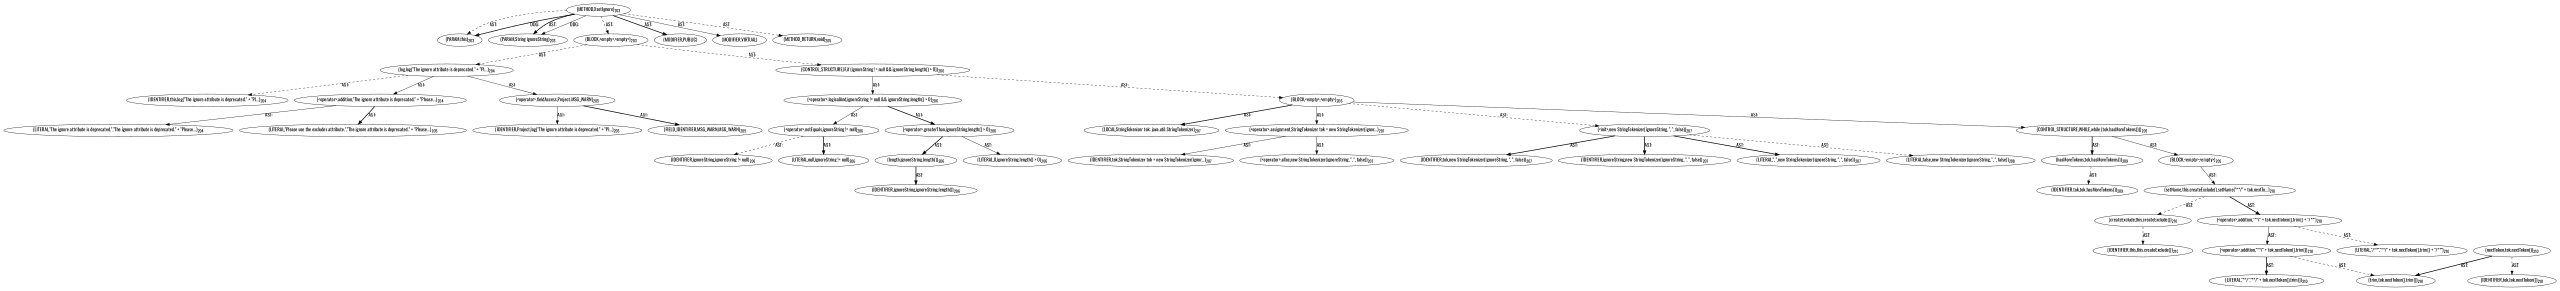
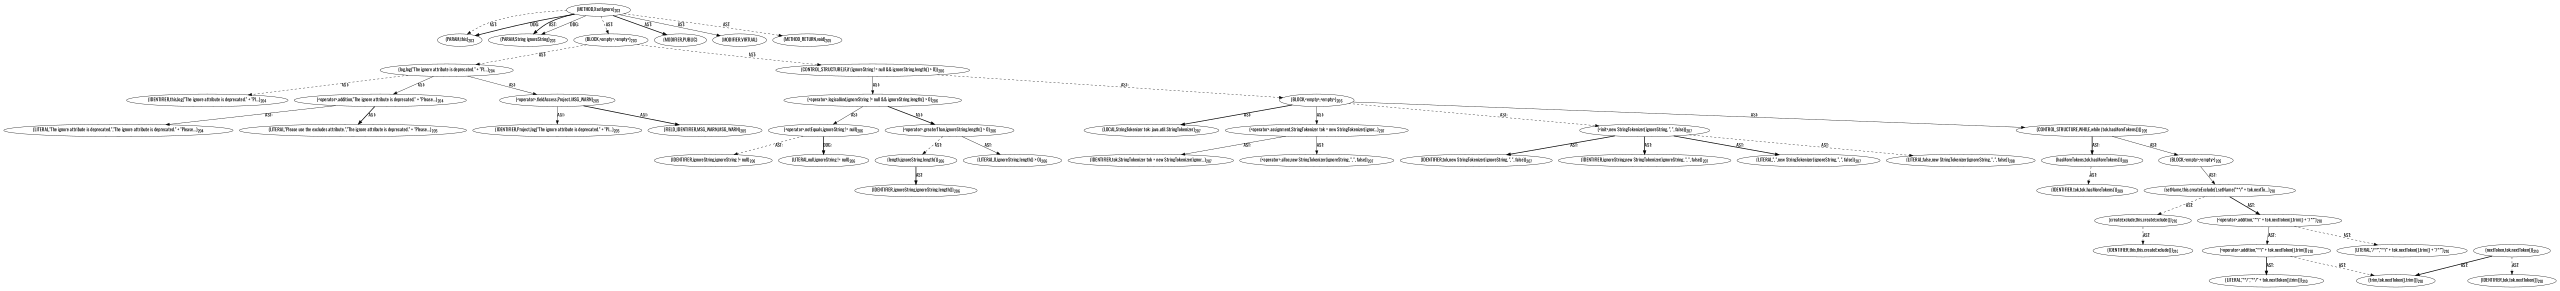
  digraph {
    fontname=Oswald
    node [fontname=Oswald]
    edge [fontname=Oswald style=bold]
    n1 [label=<(METHOD,XsetIgnore)<SUB>203</SUB>>]
    n2 [label=<(PARAM,this)<SUB>203</SUB>>]
    n3 [label=<(PARAM,String ignoreString)<SUB>203</SUB>>]
    n4 [label=<(BLOCK,&lt;empty&gt;,&lt;empty&gt;)<SUB>203</SUB>>]
    n5 [label=<(MODIFIER,PUBLIC)>]
    n6 [label=<(MODIFIER,VIRTUAL)>]
    n7 [label=<(METHOD_RETURN,void)<SUB>205</SUB>>]
    n8 [label=<(log,log(&quot;The ignore attribute is deprecated.&quot; + &quot;Pl...)<SUB>204</SUB>>]
    n9 [label=<(CONTROL_STRUCTURE,IF,if (ignoreString != null &amp;&amp; ignoreString.length() &gt; 0))<SUB>206</SUB>>]
    n10 [label=<(IDENTIFIER,this,log(&quot;The ignore attribute is deprecated.&quot; + &quot;Pl...)<SUB>204</SUB>>]
    n11 [label=<(&lt;operator&gt;.addition,&quot;The ignore attribute is deprecated.&quot; + &quot;Please...)<SUB>204</SUB>>]
    n12 [label=<(&lt;operator&gt;.fieldAccess,Project.MSG_WARN)<SUB>205</SUB>>]
    n13 [label=<(&lt;operator&gt;.logicalAnd,ignoreString != null &amp;&amp; ignoreString.length() &gt; 0)<SUB>206</SUB>>]
    n14 [label=<(BLOCK,&lt;empty&gt;,&lt;empty&gt;)<SUB>206</SUB>>]
    n15 [label=<(LITERAL,&quot;The ignore attribute is deprecated.&quot;,&quot;The ignore attribute is deprecated.&quot; + &quot;Please...)<SUB>204</SUB>>]
    n16 [label=<(LITERAL,&quot;Please use the excludes attribute.&quot;,&quot;The ignore attribute is deprecated.&quot; + &quot;Please...)<SUB>205</SUB>>]
    n17 [label=<(IDENTIFIER,Project,log(&quot;The ignore attribute is deprecated.&quot; + &quot;Pl...)<SUB>205</SUB>>]
    n18 [label=<(FIELD_IDENTIFIER,MSG_WARN,MSG_WARN)<SUB>205</SUB>>]
    n19 [label=<(&lt;operator&gt;.notEquals,ignoreString != null)<SUB>206</SUB>>]
    n20 [label=<(&lt;operator&gt;.greaterThan,ignoreString.length() &gt; 0)<SUB>206</SUB>>]
    n21 [label=<(LOCAL,StringTokenizer tok: java.util.StringTokenizer)<SUB>207</SUB>>]
    n22 [label=<(&lt;operator&gt;.assignment,StringTokenizer tok = new StringTokenizer(ignor...)<SUB>207</SUB>>]
    n23 [label=<(&lt;init&gt;,new StringTokenizer(ignoreString, &quot;, &quot;, false))<SUB>207</SUB>>]
    n24 [label=<(CONTROL_STRUCTURE,WHILE,while (tok.hasMoreTokens()))<SUB>209</SUB>>]
    n25 [label=<(IDENTIFIER,ignoreString,ignoreString != null)<SUB>206</SUB>>]
    n26 [label=<(LITERAL,null,ignoreString != null)<SUB>206</SUB>>]
    n27 [label=<(length,ignoreString.length())<SUB>206</SUB>>]
    n28 [label=<(LITERAL,0,ignoreString.length() &gt; 0)<SUB>206</SUB>>]
    n29 [label=<(IDENTIFIER,ignoreString,ignoreString.length())<SUB>206</SUB>>]
    n30 [label=<(IDENTIFIER,tok,StringTokenizer tok = new StringTokenizer(ignor...)<SUB>207</SUB>>]
    n31 [label=<(&lt;operator&gt;.alloc,new StringTokenizer(ignoreString, &quot;, &quot;, false))<SUB>207</SUB>>]
    n32 [label=<(IDENTIFIER,tok,new StringTokenizer(ignoreString, &quot;, &quot;, false))<SUB>207</SUB>>]
    n33 [label=<(IDENTIFIER,ignoreString,new StringTokenizer(ignoreString, &quot;, &quot;, false))<SUB>207</SUB>>]
    n34 [label=<(LITERAL,&quot;, &quot;,new StringTokenizer(ignoreString, &quot;, &quot;, false))<SUB>207</SUB>>]
    n35 [label=<(LITERAL,false,new StringTokenizer(ignoreString, &quot;, &quot;, false))<SUB>208</SUB>>]
    n36 [label=<(hasMoreTokens,tok.hasMoreTokens())<SUB>209</SUB>>]
    n37 [label=<(BLOCK,&lt;empty&gt;,&lt;empty&gt;)<SUB>209</SUB>>]
    n38 [label=<(IDENTIFIER,tok,tok.hasMoreTokens())<SUB>209</SUB>>]
    n39 [label=<(setName,this.createExclude().setName(&quot;**/&quot; + tok.nextTo...)<SUB>210</SUB>>]
    n40 [label=<(createExclude,this.createExclude())<SUB>210</SUB>>]
    n41 [label=<(&lt;operator&gt;.addition,&quot;**/&quot; + tok.nextToken().trim() + &quot;/**&quot;)<SUB>210</SUB>>]
    n42 [label=<(IDENTIFIER,this,this.createExclude())<SUB>210</SUB>>]
    n43 [label=<(&lt;operator&gt;.addition,&quot;**/&quot; + tok.nextToken().trim())<SUB>210</SUB>>]
    n44 [label=<(LITERAL,&quot;/**&quot;,&quot;**/&quot; + tok.nextToken().trim() + &quot;/**&quot;)<SUB>210</SUB>>]
    n45 [label=<(LITERAL,&quot;**/&quot;,&quot;**/&quot; + tok.nextToken().trim())<SUB>210</SUB>>]
    n46 [label=<(trim,tok.nextToken().trim())<SUB>210</SUB>>]
    n47 [label=<(nextToken,tok.nextToken())<SUB>210</SUB>>]
    n48 [label=<(IDENTIFIER,tok,tok.nextToken())<SUB>210</SUB>>]
    n1 -> n2 [label="AST: " style=dashed]
    n1 -> n2 [label="DDG: "]
    n1 -> n3 [label="AST: "]
    n1 -> n3 [label="DDG: " style=solid]
    n1 -> n4 [label="AST: " style=dashed]
    n1 -> n5 [label="AST: "]
    n1 -> n6 [label="AST: " style=solid]
    n1 -> n7 [label="AST: " style=dashed]
    n4 -> n8 [label="AST: " style=dashed]
    n4 -> n9 [label="AST: " style=dashed]
    n8 -> n10 [label="AST: " style=dashed]
    n8 -> n11 [label="AST: " style=solid]
    n8 -> n12 [label="AST: " style=solid]
    n9 -> n13 [label="AST: " style=solid]
    n9 -> n14 [label="AST: " style=dashed]
    n11 -> n15 [label="AST: " style=solid]
    n11 -> n16 [label="AST: "]
    n12 -> n17 [label="AST: " style=solid]
    n12 -> n18 [label="AST: "]
    n13 -> n19 [label="AST: " style=solid]
    n13 -> n20 [label="AST: "]
    n14 -> n21 [label="AST: "]
    n14 -> n22 [label="AST: " style=solid]
    n14 -> n23 [label="AST: " style=dashed]
    n14 -> n24 [label="AST: " style=solid]
    n19 -> n25 [label="AST: " style=dashed]
-   n19 -> n26 [label="AST: "]
-   n20 -> n27 [label="AST: "]
+   n19 -> n26 [label="DDG: "]
+   n20 -> n27 [label="AST: " style=dashed]
    n20 -> n28 [label="AST: " style=solid]
    n22 -> n30 [label="AST: " style=solid]
    n22 -> n31 [label="AST: " style=solid]
    n23 -> n32 [label="AST: "]
    n23 -> n33 [label="AST: "]
    n23 -> n34 [label="AST: "]
    n23 -> n35 [label="AST: " style=dashed]
    n24 -> n36 [label="AST: "]
    n24 -> n37 [label="AST: " style=solid]
    n27 -> n29 [label="AST: "]
    n36 -> n38 [label="AST: " style=dashed]
    n37 -> n39 [label="AST: " style=solid]
    n39 -> n40 [label="AST: " style=dashed]
    n39 -> n41 [label="AST: "]
    n40 -> n42 [label="AST: " style=dashed]
    n41 -> n43 [label="AST: " style=solid]
    n41 -> n44 [label="AST: " style=dashed]
    n43 -> n45 [label="AST: "]
    n43 -> n46 [label="AST: " style=dashed]
    n47 -> n46 [label="AST: "]
    n47 -> n48 [label="AST: " style=dashed]
  }
